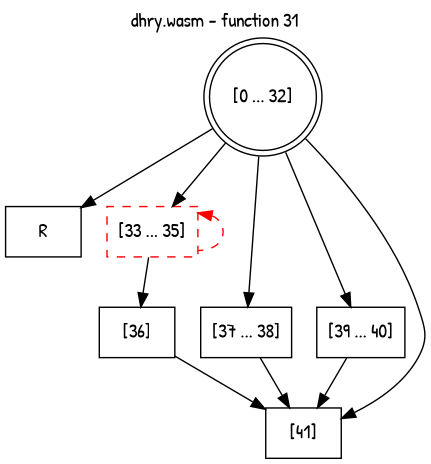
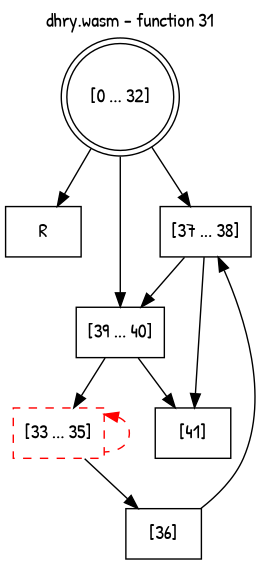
  digraph {
    fontname="Patrick Hand"
    label="dhry.wasm - function 31"
    labelfontcolor=black
    labelfontname=Helvetica
    labelfontsize=16
    labelloc=t
    node [fontname="Patrick Hand" shape=box color=black style=solid]
    edge [fontname="Patrick Hand"]
    n1 [label=R color="" style=""]
    n2 [label="[0 ... 32]" shape=doublecircle]
    n3 [color=red label="[33 ... 35]" style=dashed]
    n4 [label="[37 ... 38]"]
    n5 [label="[39 ... 40]"]
    n6 [label="[41]"]
    n7 [label="[36]"]
    n2 -> n1
-   n2 -> n3
+   n5 -> n3
    n2 -> n4
    n2 -> n5
-   n2 -> n6
    n3 -> n3 [color=red dir=back style=dashed]
    n3 -> n7
+   n4 -> n5
    n4 -> n6
    n5 -> n6
-   n7 -> n6
+   n7 -> n4
  }
